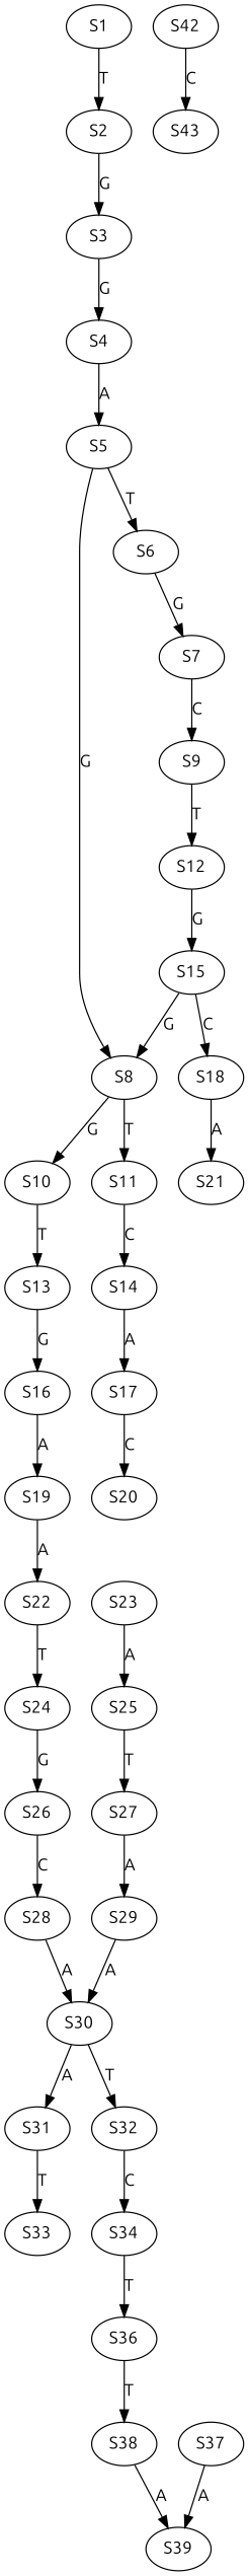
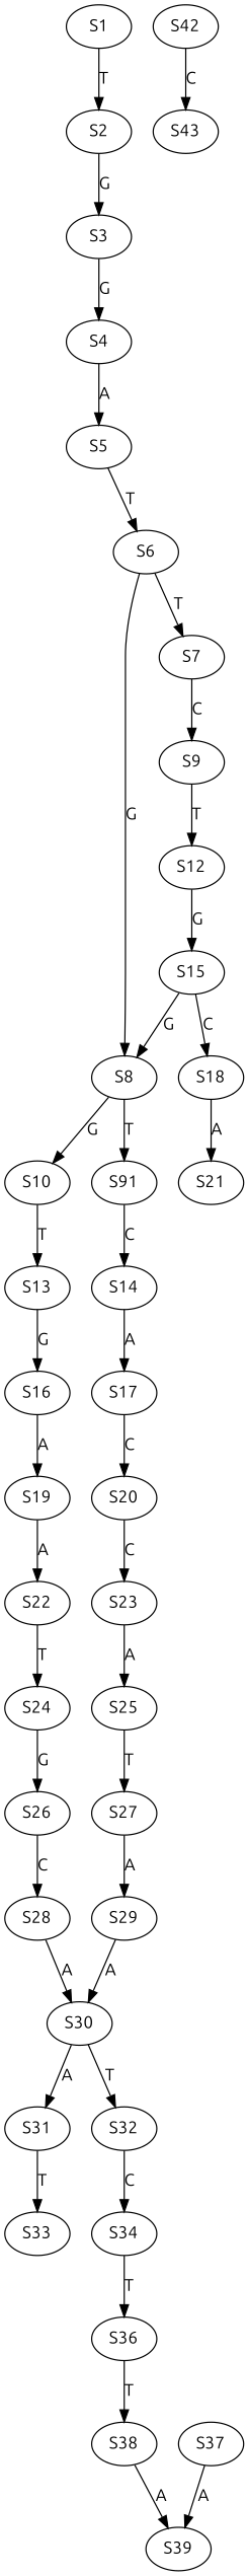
  strict digraph {
    fontname=Ubuntu
    node [fontname=Ubuntu]
    edge [fontname=Ubuntu]
    S1
    S2
    S3
    S4
    S5
    S6
    S7
    S8
    S9
    S10
-   S11
+   S11 [label=S91]
    S12
    S13
    S14
    S15
    S16
    S17
    S18
    S19
    S20
    S21
    S22
    S23
    S24
    S25
    S26
    S27
    S28
    S29
    S30
    S31
    S32
    S33
    S34
    S36
    S38
    S37
    S39
    S42
    S43
    S1 -> S2 [label=T]
    S2 -> S3 [label=G]
    S3 -> S4 [label=G]
    S4 -> S5 [label=A]
    S5 -> S6 [label=T]
-   S6 -> S7 [label=G]
-   S5 -> S8 [label=G]
+   S6 -> S7 [label=T]
+   S6 -> S8 [label=G]
    S7 -> S9 [label=C]
    S8 -> S10 [label=G]
    S8 -> S11 [label=T]
    S9 -> S12 [label=T]
    S10 -> S13 [label=T]
    S11 -> S14 [label=C]
    S12 -> S15 [label=G]
    S13 -> S16 [label=G]
    S14 -> S17 [label=A]
    S15 -> S8 [label=G]
    S15 -> S18 [label=C]
    S16 -> S19 [label=A]
    S17 -> S20 [label=C]
    S18 -> S21 [label=A]
    S19 -> S22 [label=A]
+   S20 -> S23 [label=C]
    S22 -> S24 [label=T]
    S23 -> S25 [label=A]
    S24 -> S26 [label=G]
    S25 -> S27 [label=T]
    S26 -> S28 [label=C]
    S27 -> S29 [label=A]
    S28 -> S30 [label=A]
    S29 -> S30 [label=A]
    S30 -> S31 [label=A]
    S30 -> S32 [label=T]
    S31 -> S33 [label=T]
    S32 -> S34 [label=C]
    S34 -> S36 [label=T]
    S36 -> S38 [label=T]
    S38 -> S39 [label=A]
    S37 -> S39 [label=A]
    S42 -> S43 [label=C]
  }
